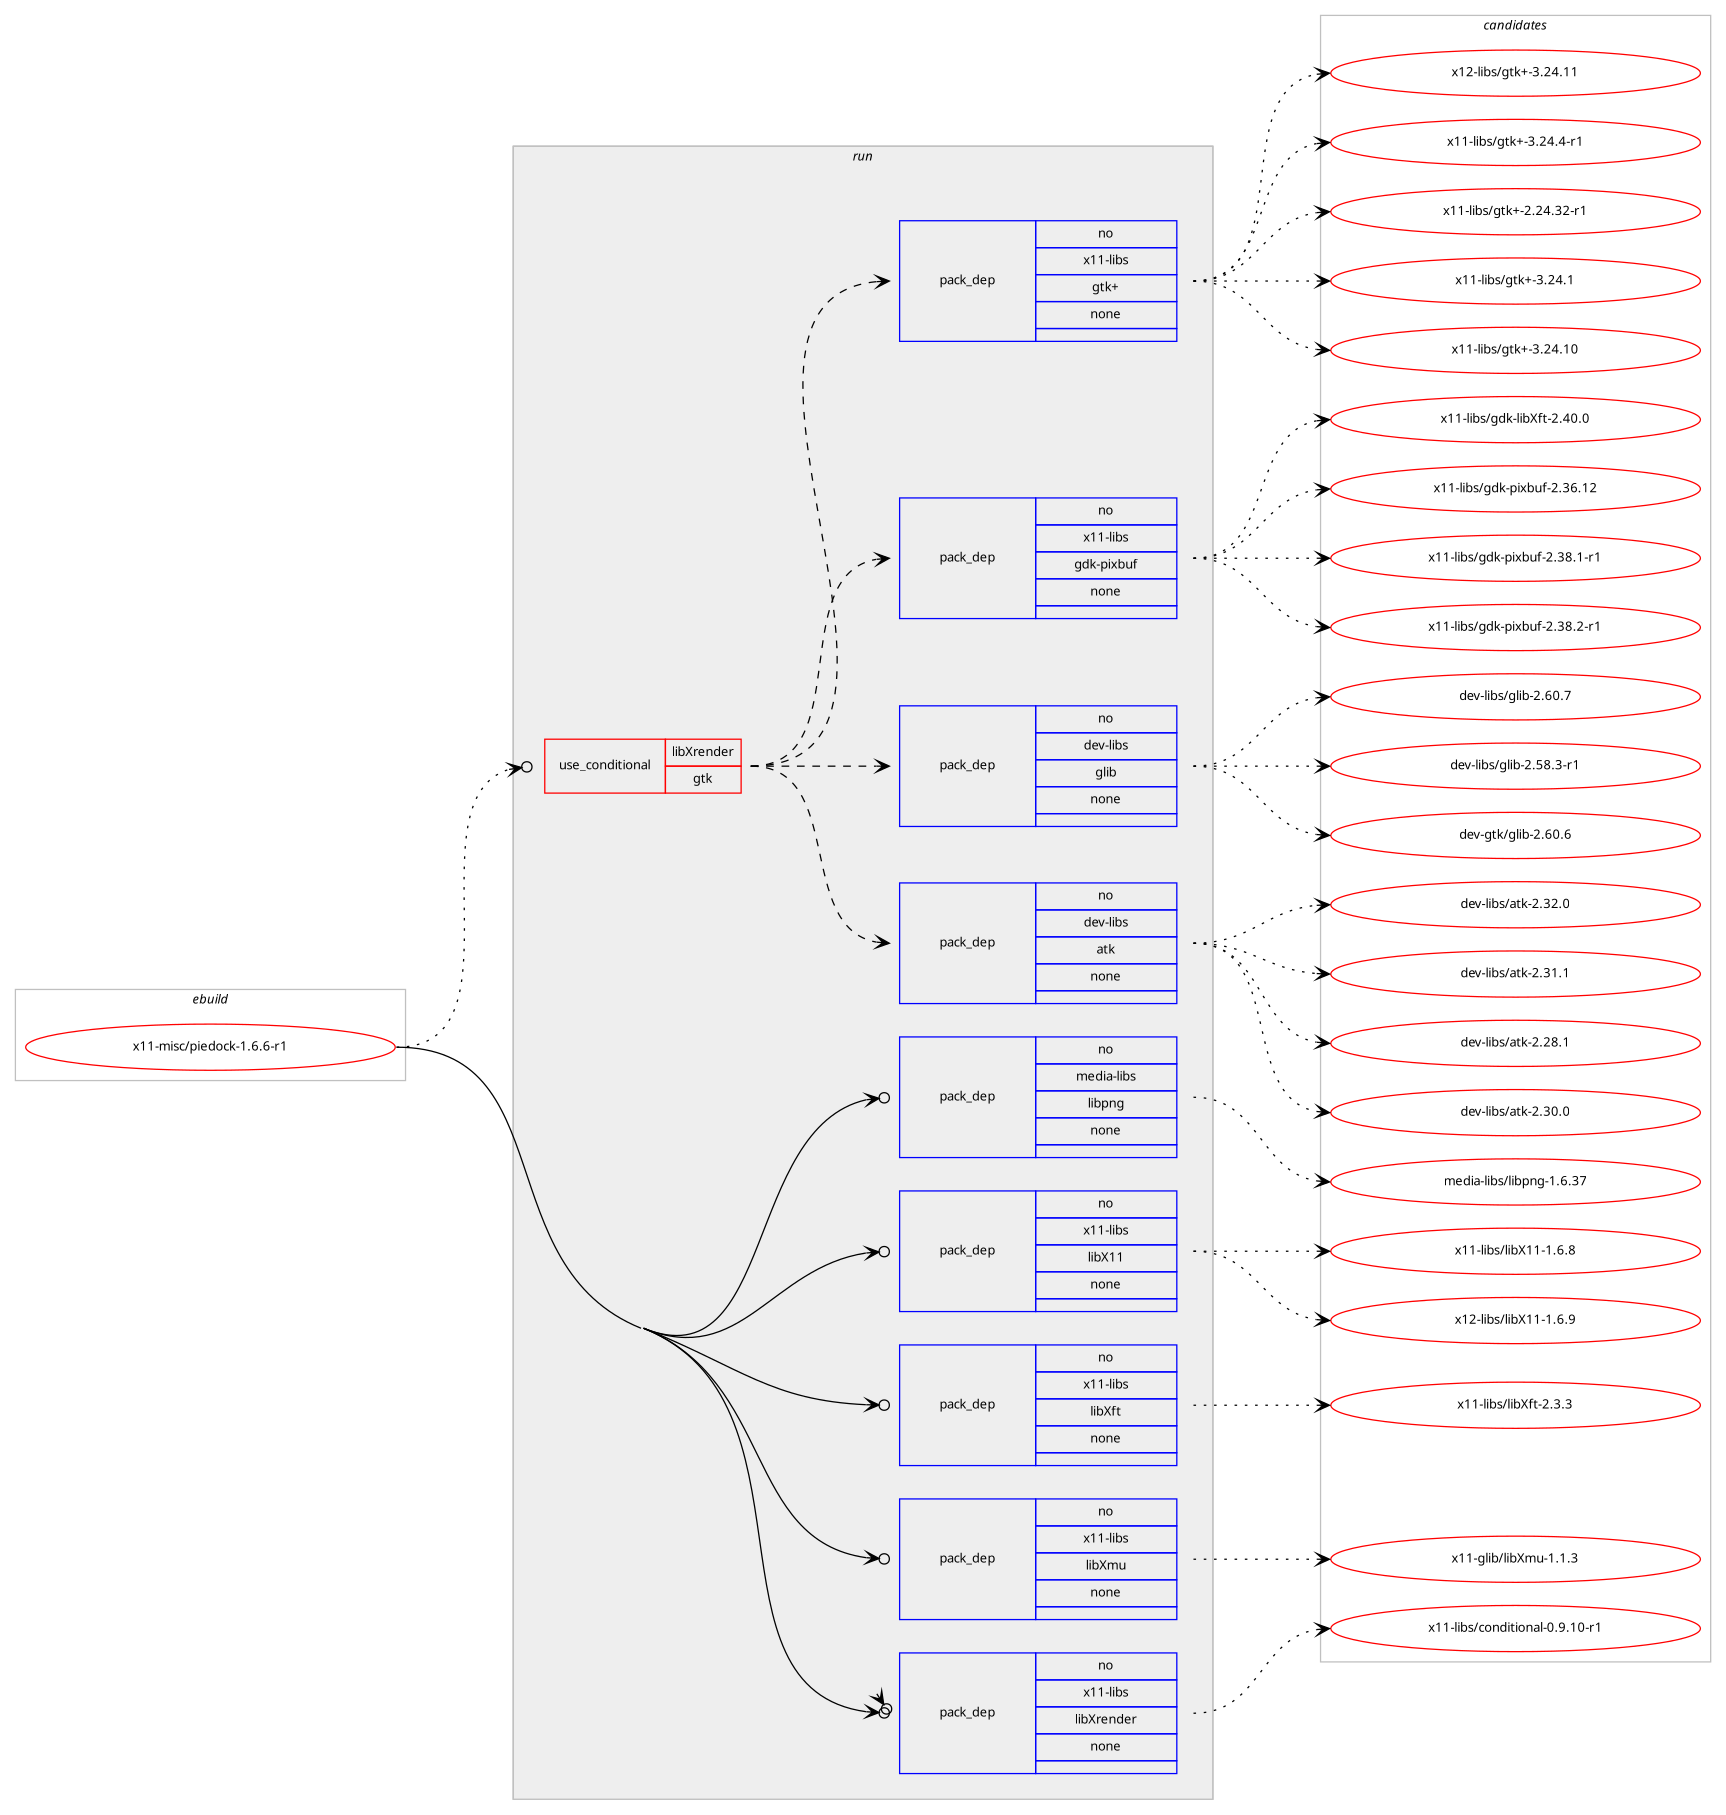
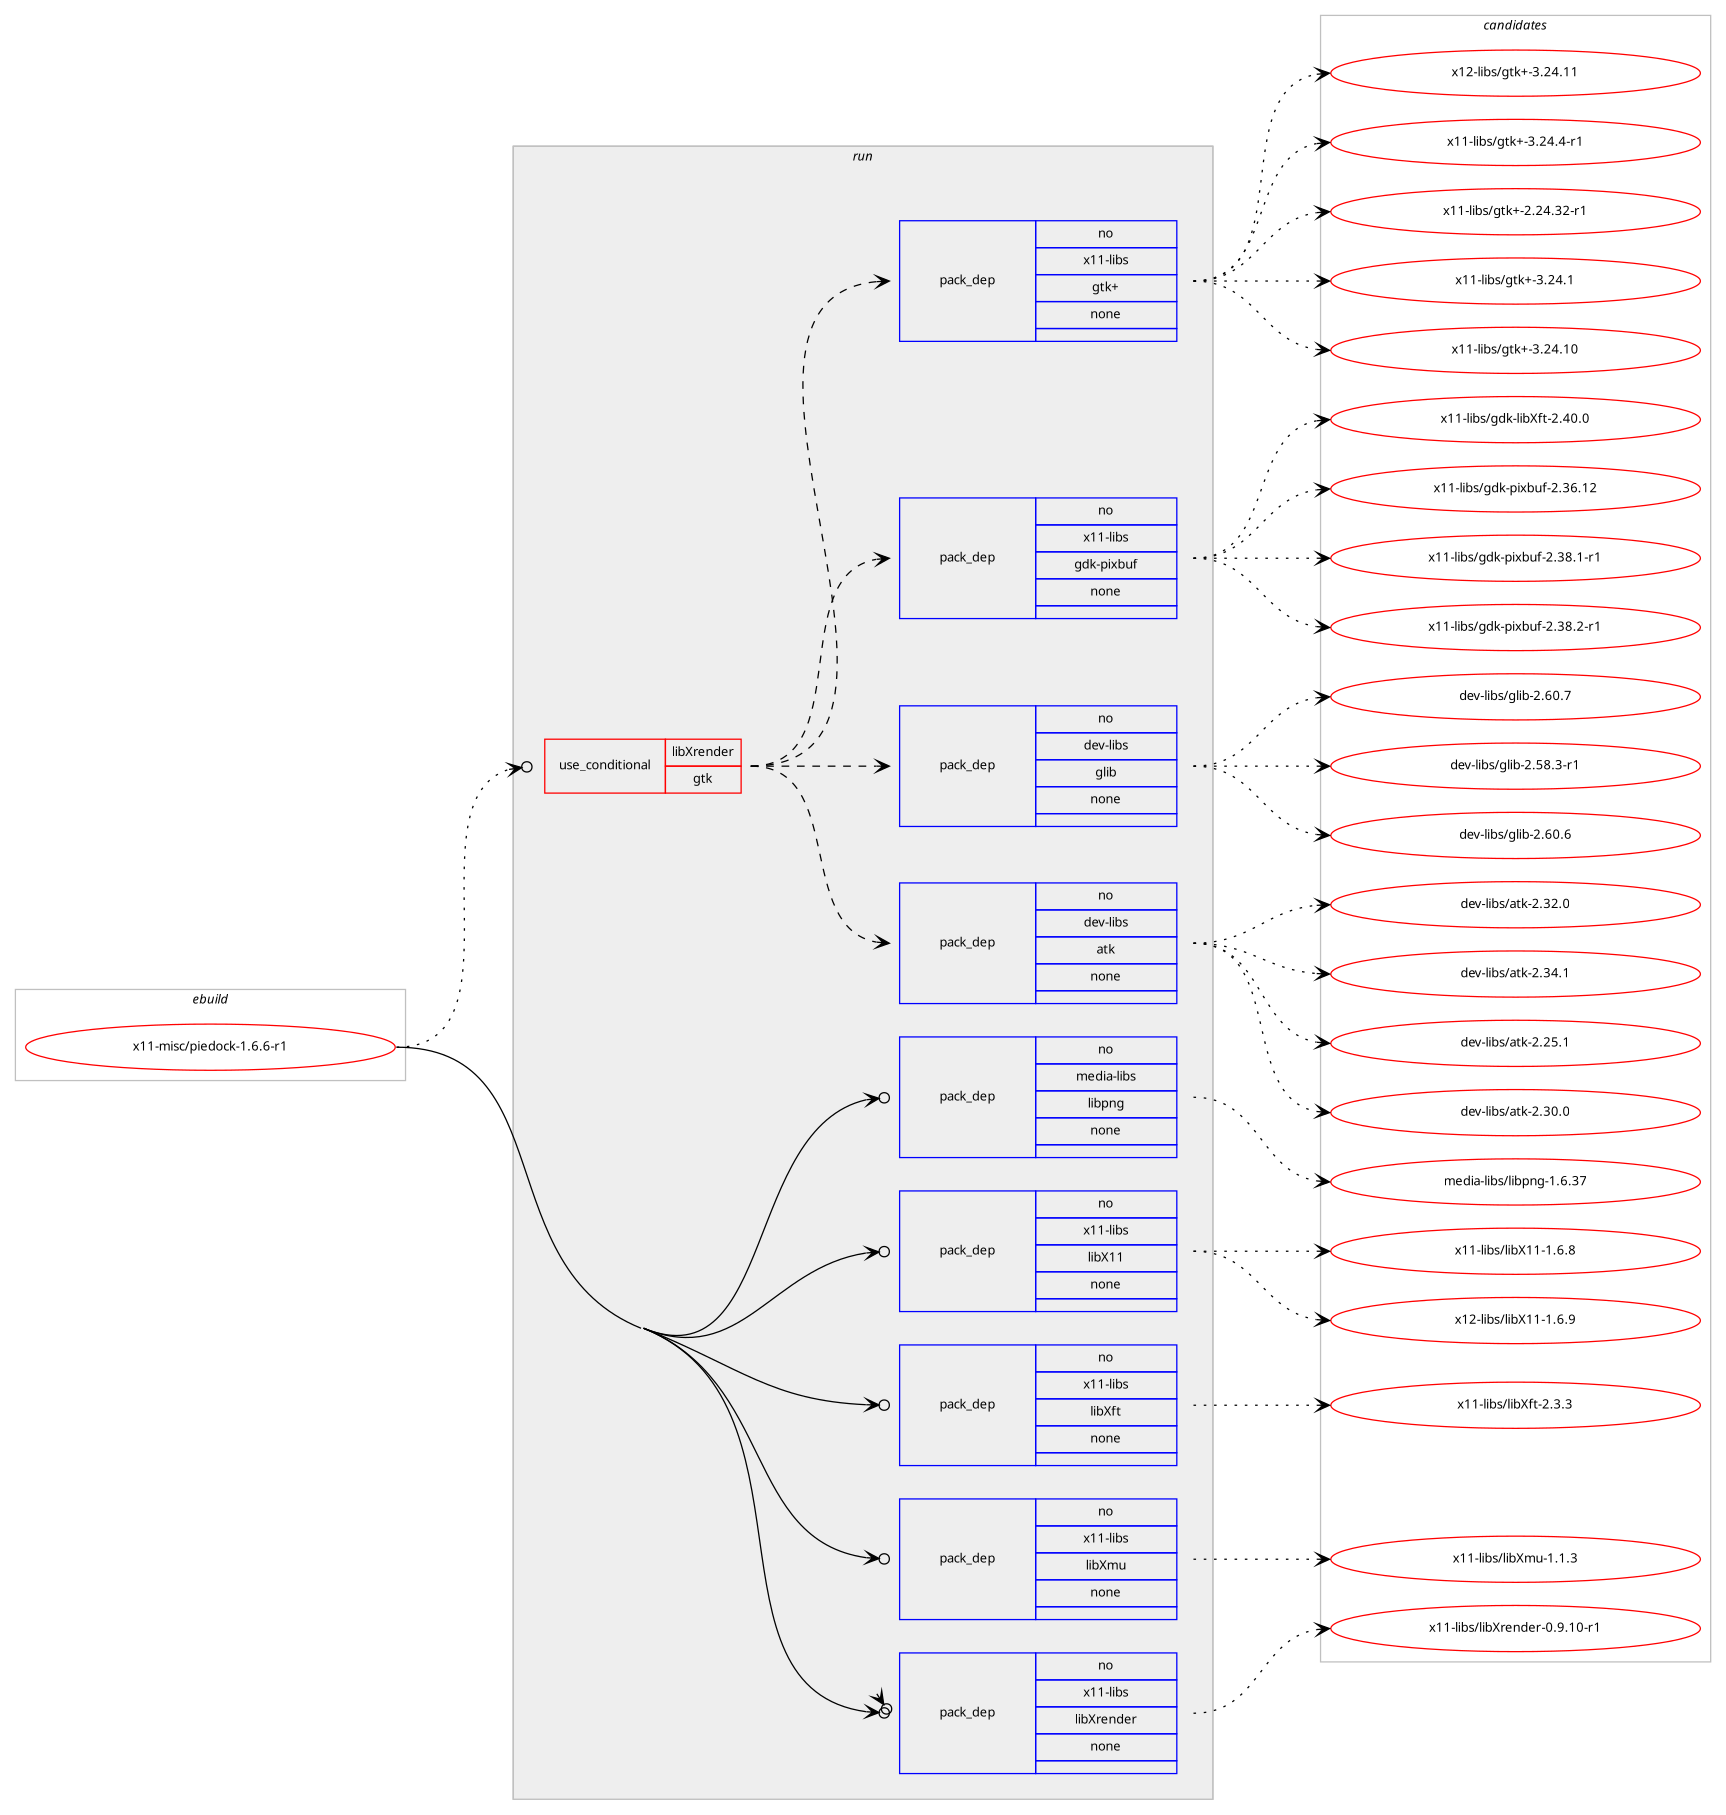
  digraph {
    compound=true
    concentrate=true
    fontname="Noto Sans"
    fontsize=10
    newrank=true
    rankdir=LR
    ranksep=1.5
    node [color=red fontname="Noto Sans" fontsize=10]
    edge [arrowhead=vee fontname="Noto Sans" headport=w style=dotted tailport=e weight=100]
    n1 [label="x11-misc/piedock-1.6.6-r1" width=4]
    n2 [color=blue label=<<TABLE BORDER="0" CELLBORDER="1" CELLSPACING="0" CELLPADDING="4" WIDTH="220"><TR><TD ROWSPAN="6" CELLPADDING="30">pack_dep</TD></TR><TR><TD WIDTH="110">no</TD></TR><TR><TD>dev-libs</TD></TR><TR><TD>atk</TD></TR><TR><TD>none</TD></TR><TR><TD></TD></TR></TABLE>> shape=none]
    n3 [color=blue label=<<TABLE BORDER="0" CELLBORDER="1" CELLSPACING="0" CELLPADDING="4" WIDTH="220"><TR><TD ROWSPAN="6" CELLPADDING="30">pack_dep</TD></TR><TR><TD WIDTH="110">no</TD></TR><TR><TD>dev-libs</TD></TR><TR><TD>glib</TD></TR><TR><TD>none</TD></TR><TR><TD></TD></TR></TABLE>> shape=none]
    n4 [color=blue label=<<TABLE BORDER="0" CELLBORDER="1" CELLSPACING="0" CELLPADDING="4" WIDTH="220"><TR><TD ROWSPAN="6" CELLPADDING="30">pack_dep</TD></TR><TR><TD WIDTH="110">no</TD></TR><TR><TD>x11-libs</TD></TR><TR><TD>gdk-pixbuf</TD></TR><TR><TD>none</TD></TR><TR><TD></TD></TR></TABLE>> shape=none]
    n5 [color=blue label=<<TABLE BORDER="0" CELLBORDER="1" CELLSPACING="0" CELLPADDING="4" WIDTH="220"><TR><TD ROWSPAN="6" CELLPADDING="30">pack_dep</TD></TR><TR><TD WIDTH="110">no</TD></TR><TR><TD>x11-libs</TD></TR><TR><TD>gtk+</TD></TR><TR><TD>none</TD></TR><TR><TD></TD></TR></TABLE>> shape=none]
    n6 [label=<<TABLE BORDER="0" CELLBORDER="1" CELLSPACING="0" CELLPADDING="4"><TR><TD ROWSPAN="3" CELLPADDING="10">use_conditional</TD></TR><TR><TD>libXrender</TD></TR><TR><TD>gtk</TD></TR></TABLE>> shape=none]
    n7 [color=blue label=<<TABLE BORDER="0" CELLBORDER="1" CELLSPACING="0" CELLPADDING="4" WIDTH="220"><TR><TD ROWSPAN="6" CELLPADDING="30">pack_dep</TD></TR><TR><TD WIDTH="110">no</TD></TR><TR><TD>media-libs</TD></TR><TR><TD>libpng</TD></TR><TR><TD>none</TD></TR><TR><TD></TD></TR></TABLE>> shape=none]
    n8 [color=blue label=<<TABLE BORDER="0" CELLBORDER="1" CELLSPACING="0" CELLPADDING="4" WIDTH="220"><TR><TD ROWSPAN="6" CELLPADDING="30">pack_dep</TD></TR><TR><TD WIDTH="110">no</TD></TR><TR><TD>x11-libs</TD></TR><TR><TD>libX11</TD></TR><TR><TD>none</TD></TR><TR><TD></TD></TR></TABLE>> shape=none]
    n9 [color=blue label=<<TABLE BORDER="0" CELLBORDER="1" CELLSPACING="0" CELLPADDING="4" WIDTH="220"><TR><TD ROWSPAN="6" CELLPADDING="30">pack_dep</TD></TR><TR><TD WIDTH="110">no</TD></TR><TR><TD>x11-libs</TD></TR><TR><TD>libXft</TD></TR><TR><TD>none</TD></TR><TR><TD></TD></TR></TABLE>> shape=none]
    n10 [color=blue label=<<TABLE BORDER="0" CELLBORDER="1" CELLSPACING="0" CELLPADDING="4" WIDTH="220"><TR><TD ROWSPAN="6" CELLPADDING="30">pack_dep</TD></TR><TR><TD WIDTH="110">no</TD></TR><TR><TD>x11-libs</TD></TR><TR><TD>libXmu</TD></TR><TR><TD>none</TD></TR><TR><TD></TD></TR></TABLE>> shape=none]
    n11 [color=blue label=<<TABLE BORDER="0" CELLBORDER="1" CELLSPACING="0" CELLPADDING="4" WIDTH="220"><TR><TD ROWSPAN="6" CELLPADDING="30">pack_dep</TD></TR><TR><TD WIDTH="110">no</TD></TR><TR><TD>x11-libs</TD></TR><TR><TD>libXrender</TD></TR><TR><TD>none</TD></TR><TR><TD></TD></TR></TABLE>> shape=none]
-   n12 [label="dev-libs/atk-2.28.1" width=4]
+   n12 [label="dev-libs/atk-2.25.1" width=4]
    n13 [label="dev-libs/atk-2.30.0" width=4]
    n14 [label="dev-libs/atk-2.32.0" width=4]
-   n15 [label="dev-libs/atk-2.31.1" width=4]
+   n15 [label="dev-libs/atk-2.34.1" width=4]
    n16 [label="dev-libs/glib-2.58.3-r1" width=4]
-   n17 [label="dev-gtk/glib-2.60.6" width=4]
+   n17 [label="dev-libs/glib-2.60.6" width=4]
    n18 [label="dev-libs/glib-2.60.7" width=4]
    n19 [label="x11-libs/gdk-pixbuf-2.36.12" width=4]
    n20 [label="x11-libs/gdk-pixbuf-2.38.1-r1" width=4]
    n21 [label="x11-libs/gdk-pixbuf-2.38.2-r1" width=4]
    n22 [label="x11-libs/gdk-libXft-2.40.0" width=4]
    n23 [label="x11-libs/gtk+-2.24.32-r1" width=4]
    n24 [label="x11-libs/gtk+-3.24.1" width=4]
    n25 [label="x11-libs/gtk+-3.24.10" width=4]
    n26 [label="x12-libs/gtk+-3.24.11" width=4]
    n27 [label="x11-libs/gtk+-3.24.4-r1" width=4]
    n28 [label="media-libs/libpng-1.6.37" width=4]
    n29 [label="x11-libs/libX11-1.6.8" width=4]
    n30 [label="x12-libs/libX11-1.6.9" width=4]
    n31 [label="x11-libs/libXft-2.3.3" width=4]
-   n32 [label="x11-glib/libXmu-1.1.3" width=4]
-   n33 [label="x11-libs/conditional-0.9.10-r1" width=4]
+   n32 [label="x11-libs/libXmu-1.1.3" width=4]
+   n33 [label="x11-libs/libXrender-0.9.10-r1" width=4]
    subgraph cluster_1 {
      color=gray
      label=<<i>ebuild</i>>
      rank=same
      n1
    }
    subgraph cluster_2 {
      color=gray
      label=<<i>dependencies</i>>
      subgraph cluster_3 {
        color=gray
        fillcolor="#eeeeee"
        label=<<i>compile</i>>
        style=filled
      }
      subgraph cluster_4 {
        color=gray
        fillcolor="#eeeeee"
        label=<<i>compile and run</i>>
        style=filled
        subgraph sub_5 {
          color=gray
          fillcolor="#eeeeee"
          label=<<i>compile and run</i>>
          style=filled
          n6
          subgraph sub_6 {
            color=gray
            fillcolor="#eeeeee"
            label=<<i>compile and run</i>>
            style=filled
            n2
          }
          subgraph sub_7 {
            color=gray
            fillcolor="#eeeeee"
            label=<<i>compile and run</i>>
            style=filled
            n3
          }
          subgraph sub_8 {
            color=gray
            fillcolor="#eeeeee"
            label=<<i>compile and run</i>>
            style=filled
            n4
          }
          subgraph sub_9 {
            color=gray
            fillcolor="#eeeeee"
            label=<<i>compile and run</i>>
            style=filled
            n5
          }
        }
        subgraph sub_10 {
          color=gray
          fillcolor="#eeeeee"
          label=<<i>compile and run</i>>
          style=filled
          n7
        }
        subgraph sub_11 {
          color=gray
          fillcolor="#eeeeee"
          label=<<i>compile and run</i>>
          style=filled
          n8
        }
        subgraph sub_12 {
          color=gray
          fillcolor="#eeeeee"
          label=<<i>compile and run</i>>
          style=filled
          n9
        }
        subgraph sub_13 {
          color=gray
          fillcolor="#eeeeee"
          label=<<i>compile and run</i>>
          style=filled
          n10
        }
        subgraph sub_14 {
          color=gray
          fillcolor="#eeeeee"
          label=<<i>compile and run</i>>
          style=filled
          n11
        }
      }
      subgraph cluster_15 {
        color=gray
        fillcolor="#eeeeee"
        label=<<i>run</i>>
        style=filled
      }
    }
    subgraph cluster_16 {
      color=gray
      label=<<i>candidates</i>>
      rank=same
      subgraph sub_17 {
        color=black
        label=<<i>candidates</i>>
        nodesep=1
        rank=same
        n12
        n13
        n14
        n15
      }
      subgraph sub_18 {
        color=black
        label=<<i>candidates</i>>
        nodesep=1
        rank=same
        n16
        n17
        n18
      }
      subgraph sub_19 {
        color=black
        label=<<i>candidates</i>>
        nodesep=1
        rank=same
        n19
        n20
        n21
        n22
      }
      subgraph sub_20 {
        color=black
        label=<<i>candidates</i>>
        nodesep=1
        rank=same
        n23
        n24
        n25
        n26
        n27
      }
      subgraph sub_21 {
        color=black
        label=<<i>candidates</i>>
        nodesep=1
        rank=same
        n28
      }
      subgraph sub_22 {
        color=black
        label=<<i>candidates</i>>
        nodesep=1
        rank=same
        n29
        n30
      }
      subgraph sub_23 {
        color=black
        label=<<i>candidates</i>>
        nodesep=1
        rank=same
        n31
      }
      subgraph sub_24 {
        color=black
        label=<<i>candidates</i>>
        nodesep=1
        rank=same
        n32
      }
      subgraph sub_25 {
        color=black
        label=<<i>candidates</i>>
        nodesep=1
        rank=same
        n33
      }
    }
    n1 -> n6 [arrowhead=odotvee weight=20]
    n1 -> n7 [arrowhead=odotvee style=solid weight=20]
    n1 -> n8 [arrowhead=odotvee style=solid weight=20]
    n1 -> n9 [arrowhead=odotvee style=solid weight=20]
    n1 -> n10 [arrowhead=odotvee style=solid weight=20]
    n1 -> n11 [arrowhead=odotvee style=solid weight=20]
    n2 -> n12
    n2 -> n13
    n2 -> n14
    n2 -> n15
    n3 -> n16
    n3 -> n17
    n3 -> n18
    n4 -> n19
    n4 -> n20
    n4 -> n21
    n4 -> n22
    n5 -> n23
    n5 -> n24
    n5 -> n25
    n5 -> n26
    n5 -> n27
    n6 -> n2 [style=dashed weight=20]
    n6 -> n3 [style=dashed weight=20]
    n6 -> n4 [style=dashed weight=20]
    n6 -> n5 [style=dashed weight=20]
    n7 -> n28
    n8 -> n29
    n8 -> n30
    n9 -> n31
    n10 -> n32
    n11 -> n33
  }
